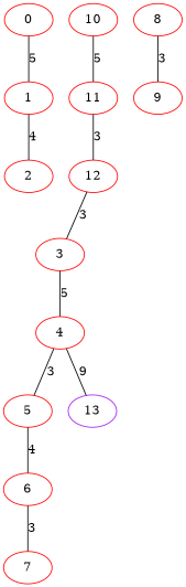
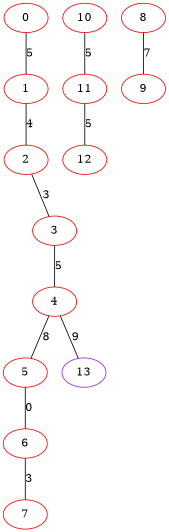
  graph {
    node [color=red weight=1]
    0
    1
    2
    3
    4
    5
    13 [color=purple weight=4]
    6
    7
    8
    9
    10
    11
    12
    0 -- 1 [label=5]
    1 -- 2 [label=4]
-   12 -- 3 [label=3]
+   2 -- 3 [label=3]
    3 -- 4 [label=5]
-   4 -- 5 [label=3]
+   4 -- 5 [label=8]
    4 -- 13 [label=9]
-   5 -- 6 [label=4]
+   5 -- 6 [label=0]
    6 -- 7 [label=3]
-   8 -- 9 [label=3]
+   8 -- 9 [label=7]
    10 -- 11 [label=5]
-   11 -- 12 [label=3]
+   11 -- 12 [label=5]
  }
